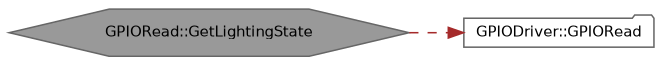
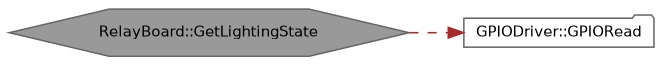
  digraph {
    rankdir=LR
    node [fontname=Helvetica fontsize=10 style=filled]
-   n1 [color=gray40 fillcolor=grey60 fontcolor=black height=0.2 label="GPIORead::GetLightingState" shape=hexagon width=0.4]
+   n1 [color=gray40 fillcolor=grey60 fontcolor=black height=0.2 label="RelayBoard::GetLightingState" shape=hexagon width=0.4]
    n2 [color=grey40 fillcolor=white height=0.2 label="GPIODriver::GPIORead" shape=folder width=0.4]
    n1 -> n2 [color=brown fontname=Helvetica fontsize=10 labelfontname=Helvetica labelfontsize=10 style=dashed]
  }
